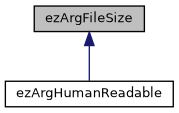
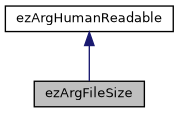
  digraph {
    node [color=black fontname=Helvetica fontsize=10 shape=record style=filled]
    n1 [fillcolor=grey75 fontcolor=black height=0.2 label=ezArgFileSize width=0.4]
    n2 [fillcolor=white height=0.2 label=ezArgHumanReadable width=0.4]
-   n1 -> n2 [color=midnightblue dir=back fontname=Helvetica fontsize=10 labelfontname=Helvetica labelfontsize=10 style=solid]
+   n2 -> n1 [color=midnightblue dir=back fontname=Helvetica fontsize=10 labelfontname=Helvetica labelfontsize=10 style=solid]
  }
